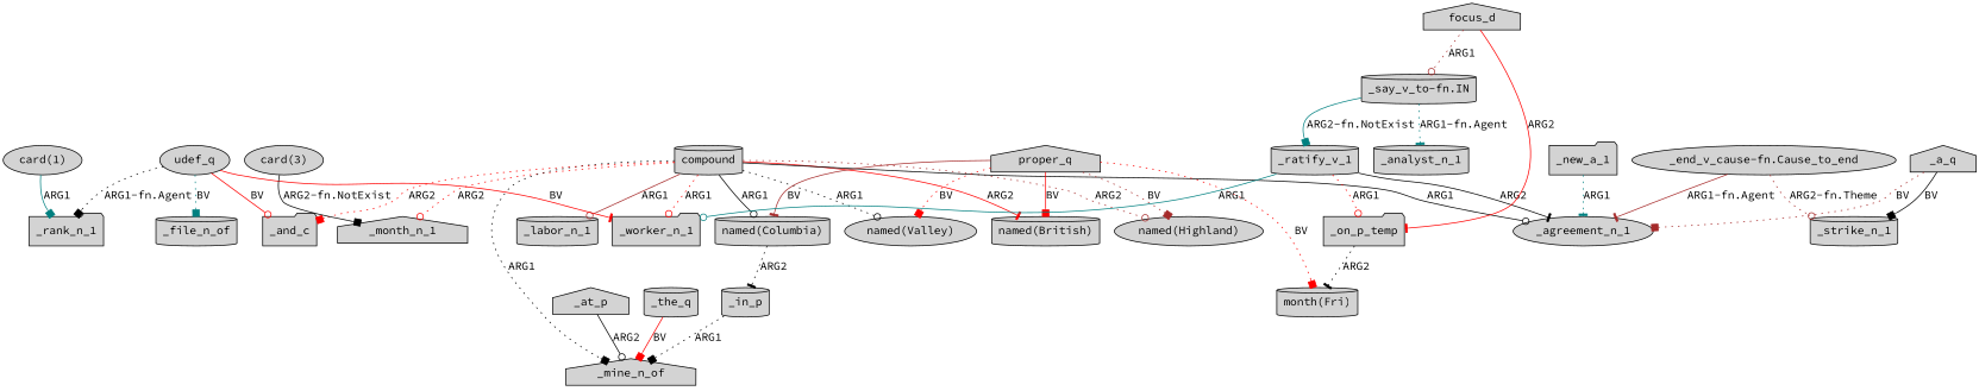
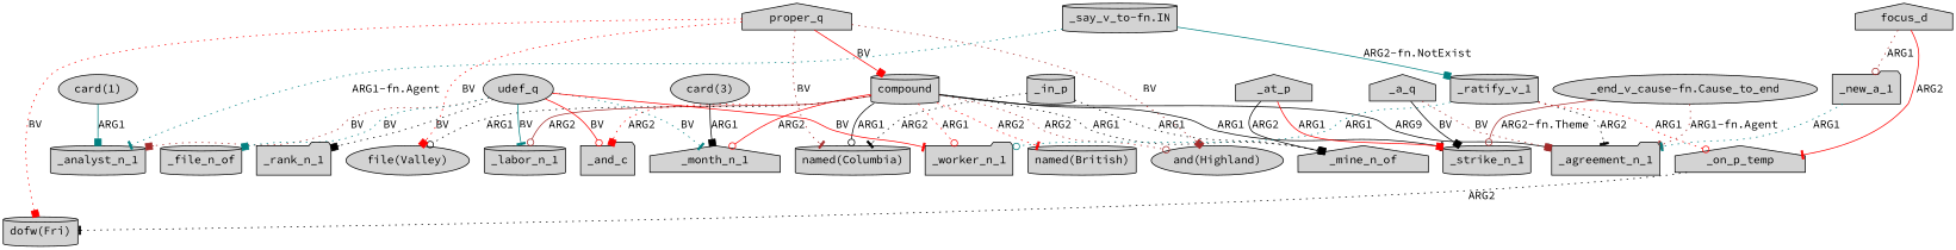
  digraph {
    fontname="Source Code Pro"
    node [fontname="Source Code Pro" shape=cylinder style=filled]
    edge [arrowhead=box color=black fontname="Source Code Pro" style=dotted]
    "card(1)" [shape=ellipse]
    _analyst_n_1
    compound
    _strike_n_1
    _month_n_1 [shape=house]
    _mine_n_of [shape=house]
    "named(British)"
    _worker_n_1 [shape=folder]
    _labor_n_1
-   "named(Highland)" [shape=ellipse]
+   "named(Highland)" [shape=ellipse label="and(Highland)"]
    "named(Columbia)"
-   "named(Valley)" [shape=ellipse]
+   "named(Valley)" [shape=ellipse label="file(Valley)"]
    _and_c [shape=folder]
-   _agreement_n_1 [shape=ellipse]
+   _agreement_n_1 [shape=folder]
    proper_q [shape=house]
-   "dofw(Fri)" [label="month(Fri)"]
+   "dofw(Fri)"
    _at_p [shape=house]
-   _on_p_temp [shape=folder]
+   _on_p_temp [shape=house]
    _ratify_v_1
    udef_q [shape=ellipse]
    _file_n_of
    _rank_n_1 [shape=folder]
    "_end_v_cause-fn.Cause_to_end" [shape=ellipse]
    _a_q [shape=house]
    focus_d [shape=house]
    "_say_v_to-fn.IN"
-   _the_q
    _in_p
    _new_a_1 [shape=folder]
    "card(3)" [shape=ellipse]
-   "card(1)" -> _rank_n_1 [color=teal label=ARG1 style=solid]
-   compound -> _month_n_1 [arrowhead=odot color=red label=ARG2]
+   "card(1)" -> _analyst_n_1 [color=teal label=ARG1 style=solid]
+   compound -> _strike_n_1 [arrowhead=tee label=ARG1 style=solid]
+   compound -> _month_n_1 [arrowhead=odot color=red label=ARG2 style=solid]
    compound -> _mine_n_of [label=ARG1]
-   compound -> "named(British)" [arrowhead=tee color=red label=ARG2 style=solid]
+   compound -> "named(British)" [arrowhead=tee color=red label=ARG2]
    compound -> _worker_n_1 [arrowhead=odot color=red label=ARG1]
-   compound -> _labor_n_1 [arrowhead=odot color=brown label=ARG1 style=solid]
+   compound -> _labor_n_1 [arrowhead=odot color=brown label=ARG2 style=solid]
    compound -> "named(Highland)" [arrowhead=odot color=brown label=ARG2]
    compound -> "named(Columbia)" [arrowhead=odot label=ARG1 style=solid]
    compound -> "named(Valley)" [arrowhead=odot label=ARG1]
    compound -> _and_c [color=red label=ARG2]
-   compound -> _agreement_n_1 [arrowhead=odot label=ARG1 style=solid]
-   proper_q -> "named(British)" [color=red label=BV style=solid]
+   compound -> _agreement_n_1 [arrowhead=odot label=ARG9 style=solid]
+   proper_q -> compound [color=red label=BV style=solid]
    proper_q -> "named(Highland)" [color=brown label=BV]
-   proper_q -> "named(Columbia)" [arrowhead=tee color=brown label=BV style=solid]
+   proper_q -> "named(Columbia)" [arrowhead=tee color=brown label=BV]
    proper_q -> "named(Valley)" [color=red label=BV]
    proper_q -> "dofw(Fri)" [color=red label=BV]
+   _at_p -> _strike_n_1 [color=red label=ARG1 style=solid]
    _at_p -> _mine_n_of [arrowhead=odot label=ARG2 style=solid]
    _on_p_temp -> "dofw(Fri)" [arrowhead=tee label=ARG2]
-   _ratify_v_1 -> _worker_n_1 [arrowhead=odot color=teal label=ARG1 style=solid]
-   _ratify_v_1 -> _agreement_n_1 [arrowhead=tee label=ARG2 style=solid]
+   _ratify_v_1 -> _worker_n_1 [arrowhead=odot color=teal label=ARG1]
+   _ratify_v_1 -> _agreement_n_1 [arrowhead=tee label=ARG2]
    _ratify_v_1 -> _on_p_temp [arrowhead=odot color=red label=ARG1]
+   udef_q -> _analyst_n_1 [color=brown label=BV]
+   udef_q -> _month_n_1 [arrowhead=tee color=teal label=BV]
    udef_q -> _worker_n_1 [arrowhead=tee color=red label=BV style=solid]
+   udef_q -> _labor_n_1 [arrowhead=tee color=teal label=BV style=solid]
    udef_q -> _and_c [arrowhead=odot color=red label=BV style=solid]
    udef_q -> _file_n_of [color=teal label=BV]
-   udef_q -> _rank_n_1 [label="ARG1-fn.Agent"]
-   "_end_v_cause-fn.Cause_to_end" -> _strike_n_1 [arrowhead=odot color=brown label="ARG2-fn.Theme"]
-   "_end_v_cause-fn.Cause_to_end" -> _agreement_n_1 [arrowhead=tee color=brown label="ARG1-fn.Agent" style=solid]
+   udef_q -> _rank_n_1 [label=BV]
+   "_end_v_cause-fn.Cause_to_end" -> _strike_n_1 [arrowhead=odot color=brown label="ARG2-fn.Theme" style=solid]
+   "_end_v_cause-fn.Cause_to_end" -> _agreement_n_1 [arrowhead=tee color=brown label="ARG1-fn.Agent"]
    _a_q -> _strike_n_1 [label=BV style=solid]
    _a_q -> _agreement_n_1 [color=brown label=BV]
    focus_d -> _on_p_temp [arrowhead=tee color=red label=ARG2 style=solid]
-   focus_d -> "_say_v_to-fn.IN" [arrowhead=odot color=brown label=ARG1]
+   focus_d -> _new_a_1 [arrowhead=odot color=brown label=ARG1]
    "_say_v_to-fn.IN" -> _analyst_n_1 [arrowhead=tee color=teal label="ARG1-fn.Agent"]
    "_say_v_to-fn.IN" -> _ratify_v_1 [color=teal label="ARG2-fn.NotExist" style=solid]
-   _the_q -> _mine_n_of [color=red label=BV style=solid]
    _in_p -> _mine_n_of [label=ARG1]
-   "named(Columbia)" -> _in_p [arrowhead=tee label=ARG2]
+   _in_p -> "named(Columbia)" [arrowhead=tee label=ARG2]
    _new_a_1 -> _agreement_n_1 [arrowhead=tee color=teal label=ARG1]
-   "card(3)" -> _month_n_1 [label="ARG2-fn.NotExist" style=solid]
+   "card(3)" -> _month_n_1 [label=ARG1 style=solid]
  }
